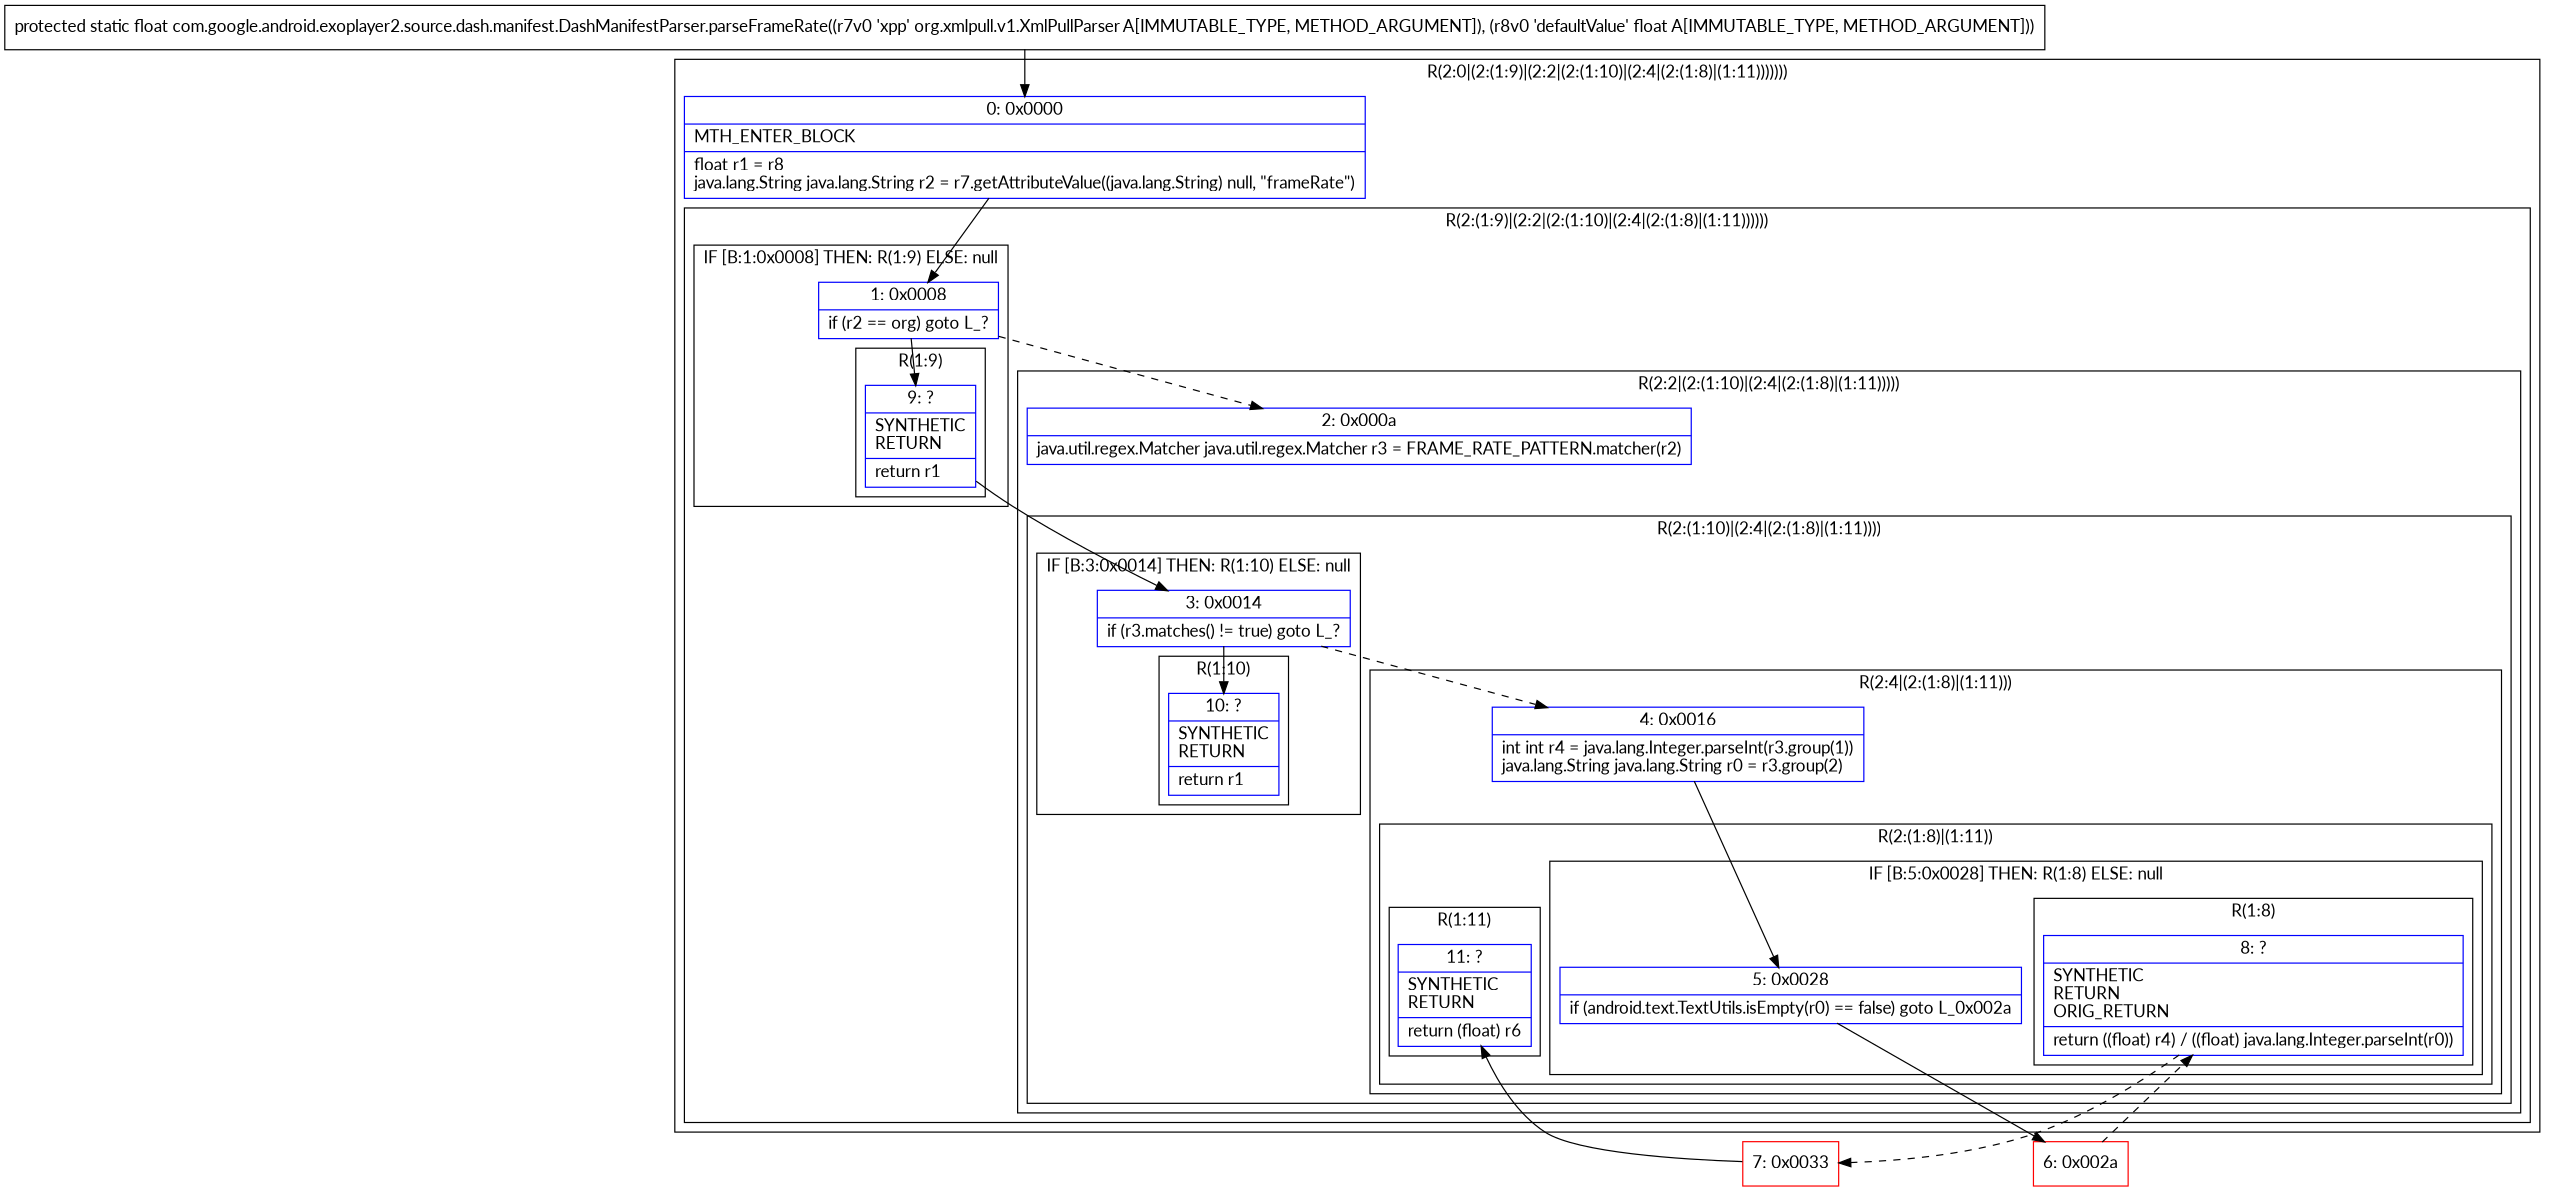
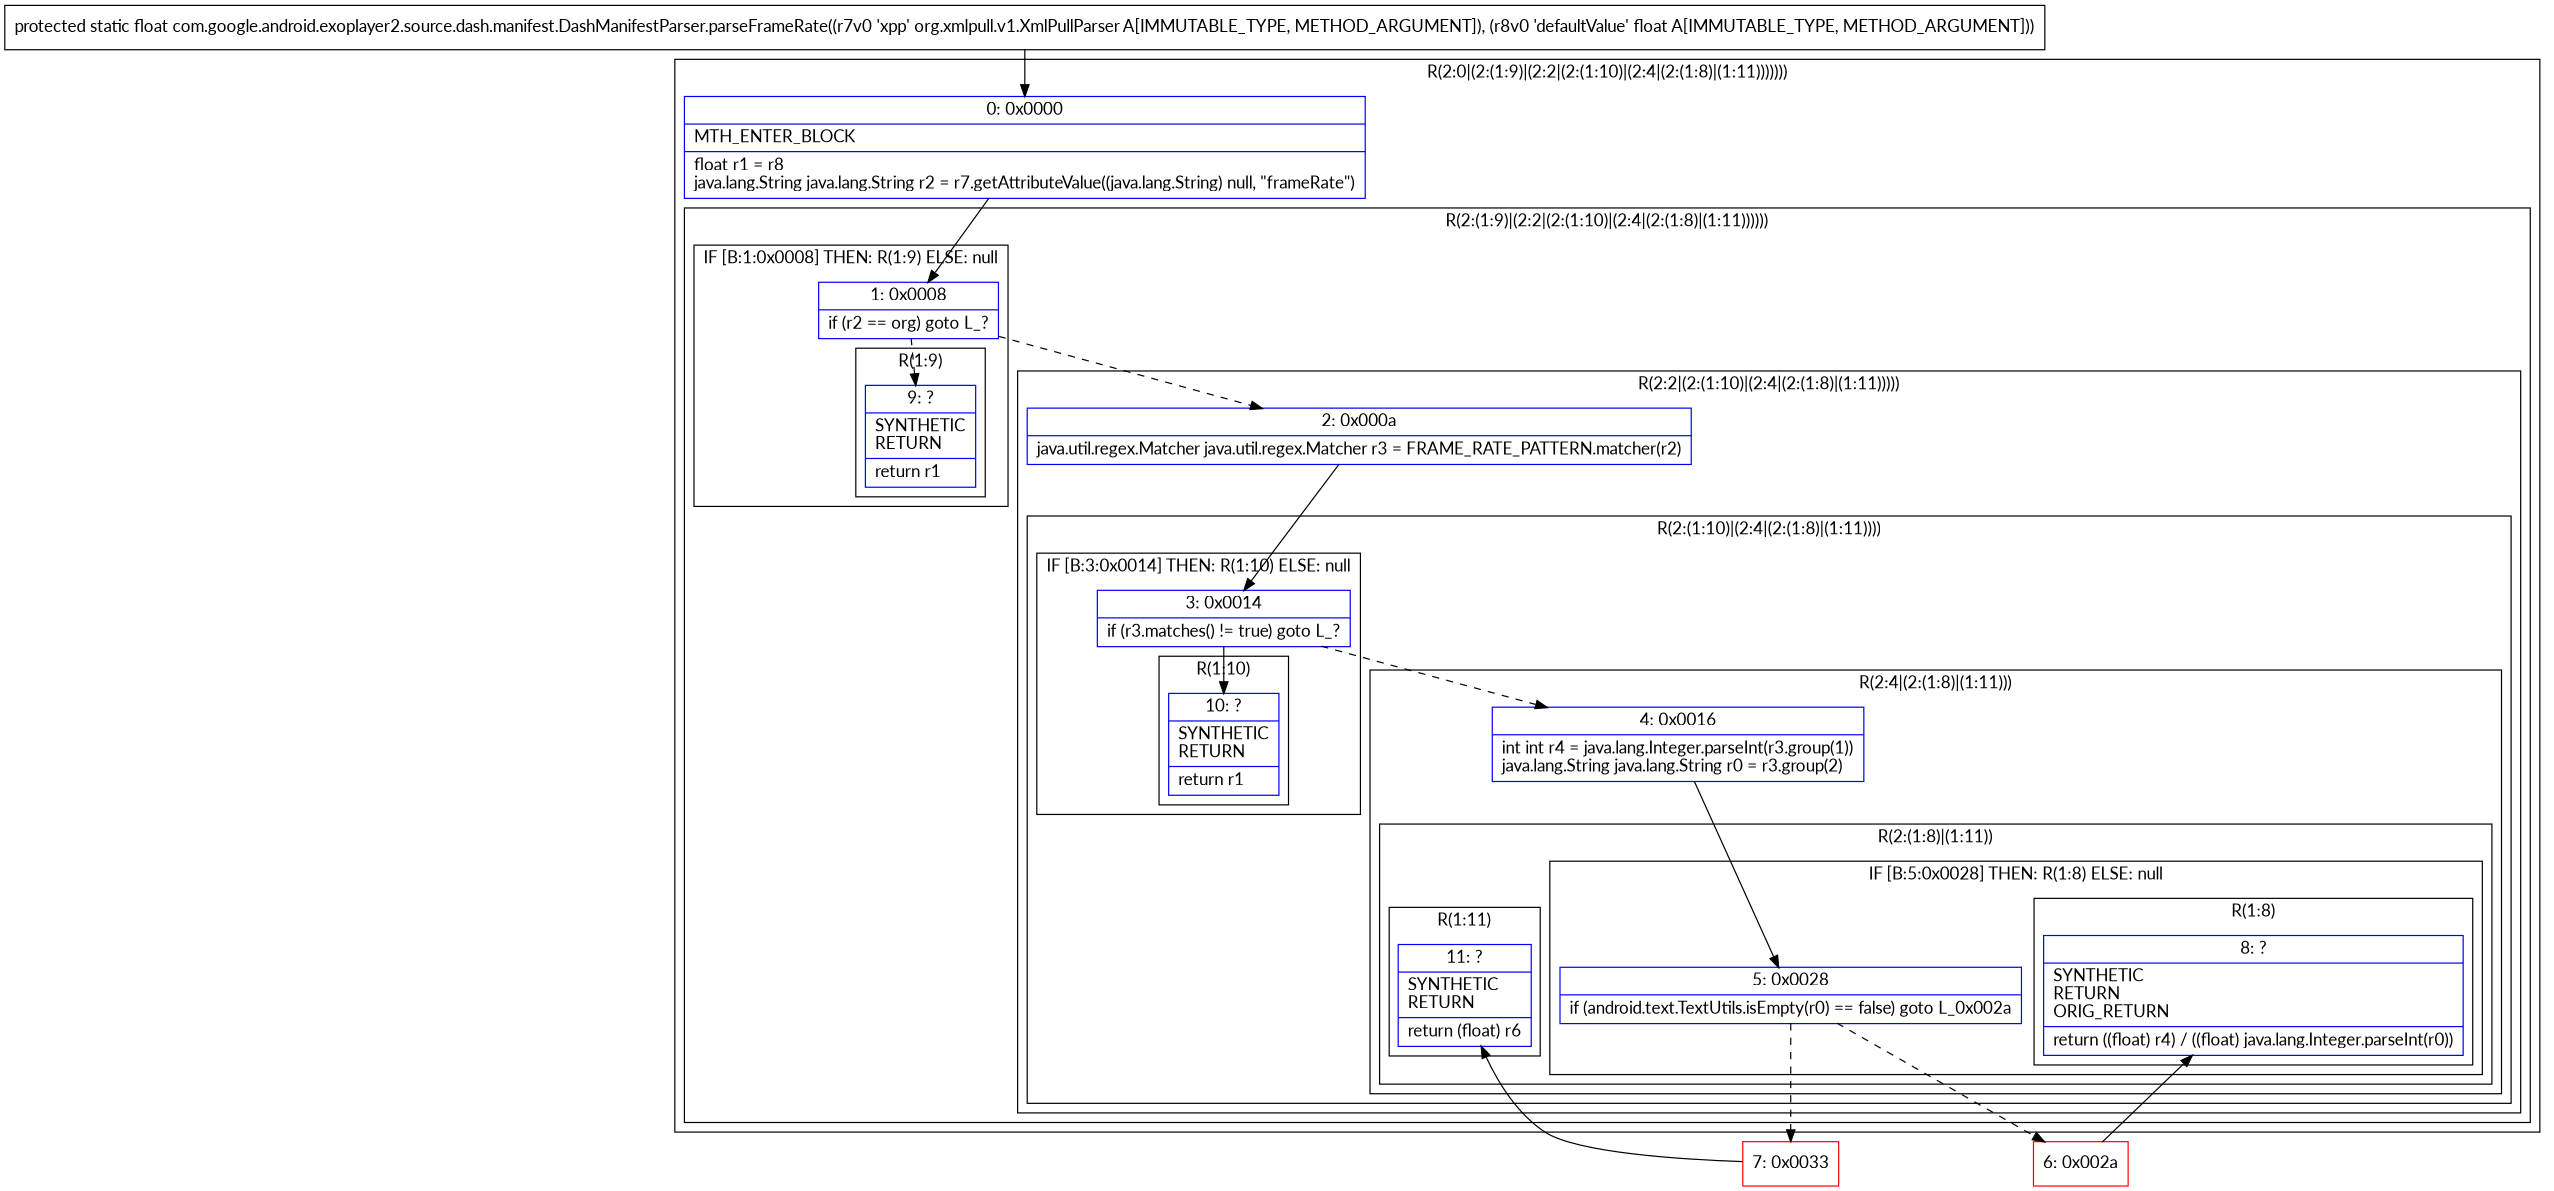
  digraph {
    fontname=Lato
    node [color=blue fontname=Lato shape=record]
    edge [fontname=Lato]
    n1 [label="{9\:\ ?|SYNTHETIC\lRETURN\l|return r1\l}"]
    n2 [label="{1\:\ 0x0008|if (r2 == org) goto L_?\l}"]
    n3 [label="{10\:\ ?|SYNTHETIC\lRETURN\l|return r1\l}"]
    n4 [label="{3\:\ 0x0014|if (r3.matches() != true) goto L_?\l}"]
    n5 [label="{8\:\ ?|SYNTHETIC\lRETURN\lORIG_RETURN\l|return ((float) r4) \/ ((float) java.lang.Integer.parseInt(r0))\l}"]
    n6 [label="{5\:\ 0x0028|if (android.text.TextUtils.isEmpty(r0) == false) goto L_0x002a\l}"]
    n7 [label="{11\:\ ?|SYNTHETIC\lRETURN\l|return (float) r6\l}"]
    n8 [label="{4\:\ 0x0016|int int r4 = java.lang.Integer.parseInt(r3.group(1))\ljava.lang.String java.lang.String r0 = r3.group(2)\l}"]
    n9 [label="{2\:\ 0x000a|java.util.regex.Matcher java.util.regex.Matcher r3 = FRAME_RATE_PATTERN.matcher(r2)\l}"]
    n10 [label="{0\:\ 0x0000|MTH_ENTER_BLOCK\l|float r1 = r8\ljava.lang.String java.lang.String r2 = r7.getAttributeValue((java.lang.String) null, \"frameRate\")\l}"]
    n11 [color=red label="{6\:\ 0x002a}"]
    n12 [color=red label="{7\:\ 0x0033}"]
    n13 [label="{protected static float com.google.android.exoplayer2.source.dash.manifest.DashManifestParser.parseFrameRate((r7v0 'xpp' org.xmlpull.v1.XmlPullParser A[IMMUTABLE_TYPE, METHOD_ARGUMENT]), (r8v0 'defaultValue' float A[IMMUTABLE_TYPE, METHOD_ARGUMENT])) }" color=""]
    subgraph cluster_1 {
      label="R(2:0|(2:(1:9)|(2:2|(2:(1:10)|(2:4|(2:(1:8)|(1:11)))))))"
      n10
      subgraph cluster_2 {
        label="R(2:(1:9)|(2:2|(2:(1:10)|(2:4|(2:(1:8)|(1:11))))))"
        subgraph cluster_3 {
          label="IF [B:1:0x0008] THEN: R(1:9) ELSE: null"
          n2
          subgraph cluster_4 {
            label="R(1:9)"
            n1
          }
        }
        subgraph cluster_5 {
          label="R(2:2|(2:(1:10)|(2:4|(2:(1:8)|(1:11)))))"
          n9
          subgraph cluster_6 {
            label="R(2:(1:10)|(2:4|(2:(1:8)|(1:11))))"
            subgraph cluster_7 {
              label="IF [B:3:0x0014] THEN: R(1:10) ELSE: null"
              n4
              subgraph cluster_8 {
                label="R(1:10)"
                n3
              }
            }
            subgraph cluster_9 {
              label="R(2:4|(2:(1:8)|(1:11)))"
              n8
              subgraph cluster_10 {
                label="R(2:(1:8)|(1:11))"
                subgraph cluster_11 {
                  label="IF [B:5:0x0028] THEN: R(1:8) ELSE: null"
                  n6
                  subgraph cluster_12 {
                    label="R(1:8)"
                    n5
                  }
                }
                subgraph cluster_13 {
                  label="R(1:11)"
                  n7
                }
              }
            }
          }
        }
      }
    }
-   n2 -> n1
+   n2 -> n1 [style=dashed]
    n2 -> n9 [style=dashed]
    n4 -> n3
    n4 -> n8 [style=dashed]
-   n6 -> n11
-   n5 -> n12 [style=dashed]
+   n6 -> n11 [style=dashed]
+   n6 -> n12 [style=dashed]
    n8 -> n6
-   n1 -> n4
+   n9 -> n4
    n10 -> n2
-   n11 -> n5 [style=dashed]
+   n11 -> n5
    n12 -> n7
    n13 -> n10
  }
